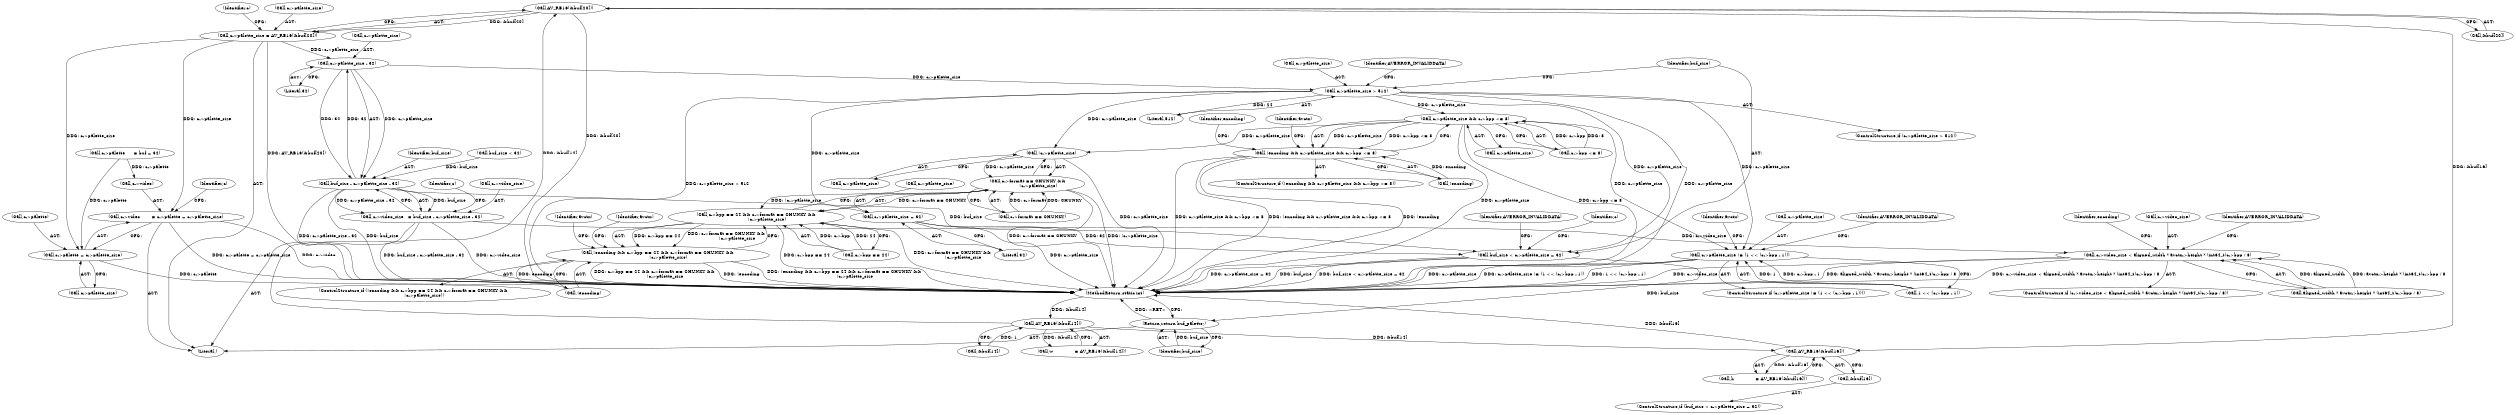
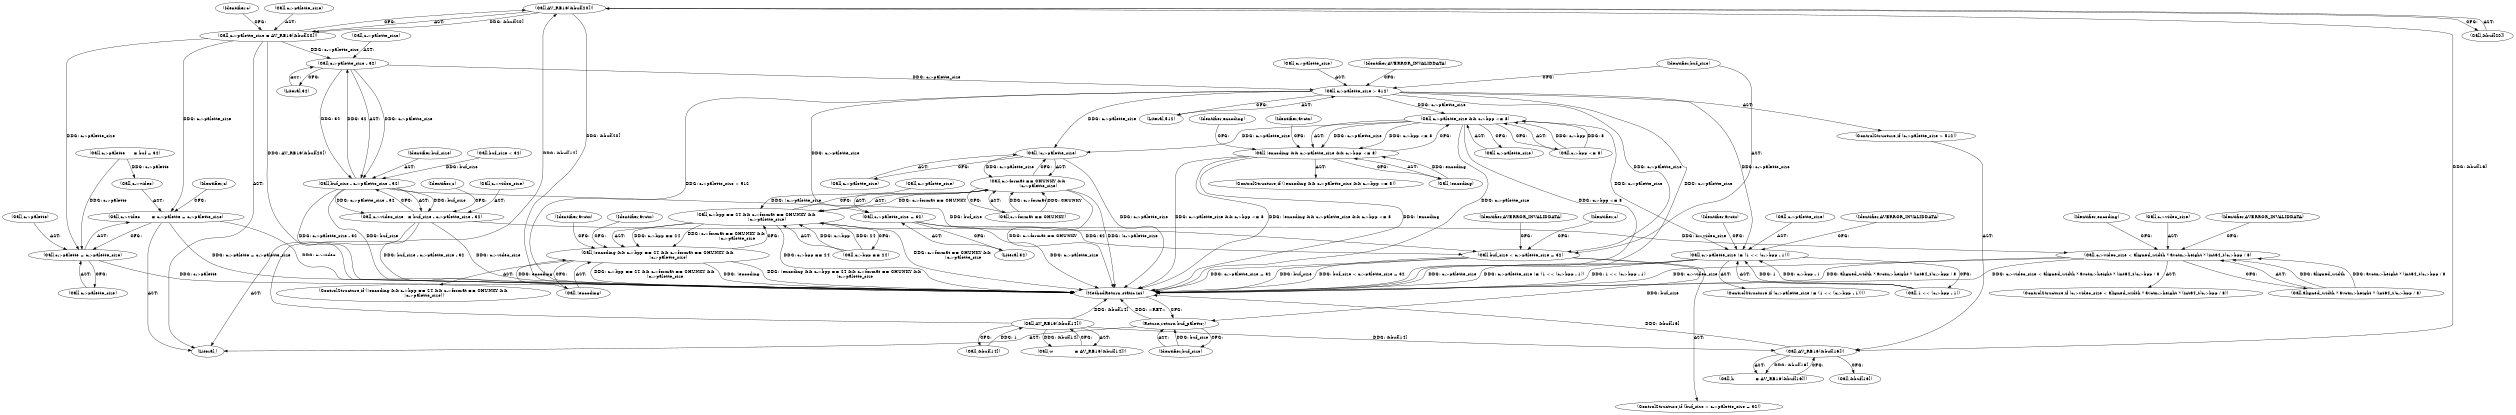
  digraph {
    n1 [label="(Call,AV_RB16(&buf[20]))"]
    n2 [label="(Call,c->palette_size = AV_RB16(&buf[20]))"]
    n3 [label="(Call,&buf[20])"]
    n4 [label="(MethodReturn,static int)"]
    n5 [label="(Call,AV_RB16(&buf[16]))"]
    n6 [label="(Call,c->video        = c->palette + c->palette_size)"]
    n7 [label="(Call,c->palette + c->palette_size)"]
    n8 [label="(Call,c->palette_size - 32)"]
    n9 [label="(Literal,)"]
    n10 [label="(Return,return buf_palette;)"]
    n11 [label="(Call,h               = AV_RB16(&buf[16]))"]
    n12 [label="(Call,&buf[16])"]
    n13 [label="(Call,AV_RB16(&buf[14]))"]
    n14 [label="(Call,&buf[14])"]
    n15 [label="(Call,w               = AV_RB16(&buf[14]))"]
    n16 [label="(Call,c->palette_size)"]
    n17 [label="(Call,buf_size - c->palette_size - 32)"]
    n18 [label="(Call,c->palette_size > 512)"]
    n19 [label="(Literal,32)"]
    n20 [label="(Call,c->video_size   = buf_size - c->palette_size - 32)"]
    n21 [label="(Call,buf_size < c->palette_size + 32)"]
    n22 [label="(Call,c->palette_size + 32)"]
    n23 [label="(Call,c->palette_size && c->bpp <= 8)"]
    n24 [label="(Call,c->palette_size != (1 << (c->bpp - 1)))"]
    n25 [label="(Call,!c->palette_size)"]
    n26 [label="(Literal,512)"]
    n27 [label="(ControlStructure,if (c->palette_size > 512))"]
    n28 [label="(Call,c->video_size < aligned_width * avctx->height * (int64_t)c->bpp / 8)"]
    n29 [label="(ControlStructure,if (buf_size < c->palette_size + 32))"]
    n30 [label="(Call,aligned_width * avctx->height * (int64_t)c->bpp / 8)"]
    n31 [label="(ControlStructure,if (c->video_size < aligned_width * avctx->height * (int64_t)c->bpp / 8))"]
    n32 [label="(Identifier,buf_size)"]
    n33 [label="(Literal,32)"]
    n34 [label="(Call,!encoding && c->palette_size && c->bpp <= 8)"]
    n35 [label="(Call,c->palette_size)"]
    n36 [label="(Call,c->bpp <= 8)"]
    n37 [label="(ControlStructure,if (c->palette_size != (1 << (c->bpp - 1))))"]
    n38 [label="(Call,1 << (c->bpp - 1))"]
    n39 [label="(Call,c->format == CHUNKY &&\n               !c->palette_size)"]
    n40 [label="(Call,c->palette_size)"]
    n41 [label="(ControlStructure,if (!encoding && c->palette_size && c->bpp <= 8))"]
    n42 [label="(Call,!encoding)"]
    n43 [label="(Call,c->bpp == 24 && c->format == CHUNKY &&\n               !c->palette_size)"]
    n44 [label="(Call,c->format == CHUNKY)"]
    n45 [label="(Call,!encoding && c->bpp == 24 && c->format == CHUNKY &&\n               !c->palette_size)"]
    n46 [label="(Call,c->bpp == 24)"]
    n47 [label="(ControlStructure,if (!encoding && c->bpp == 24 && c->format == CHUNKY &&\n               !c->palette_size))"]
    n48 [label="(Call,!encoding)"]
    n49 [label="(Call,c->video_size)"]
    n50 [label="(Identifier,buf_size)"]
    n51 [label="(Identifier,c)"]
    n52 [label="(Call,c->palette_size)"]
    n53 [label="(Identifier,avctx)"]
    n54 [label="(Call,c->video_size)"]
    n55 [label="(Identifier,AVERROR_INVALIDDATA)"]
    n56 [label="(Identifier,AVERROR_INVALIDDATA)"]
    n57 [label="(Identifier,AVERROR_INVALIDDATA)"]
    n58 [label="(Identifier,AVERROR_INVALIDDATA)"]
    n59 [label="(Identifier,c)"]
    n60 [label="(Call,c->palette_size)"]
    n61 [label="(Identifier,encoding)"]
    n62 [label="(Call,c->palette_size)"]
    n63 [label="(Identifier,avctx)"]
    n64 [label="(Call,c->palette_size)"]
    n65 [label="(Call,buf_size < 32)"]
    n66 [label="(Identifier,encoding)"]
    n67 [label="(Call,c->palette      = buf + 32)"]
    n68 [label="(Call,c->video)"]
    n69 [label="(Call,c->palette)"]
    n70 [label="(Identifier,buf_size)"]
    n71 [label="(Identifier,avctx)"]
    n72 [label="(Call,c->palette_size)"]
    n73 [label="(Identifier,c)"]
    n74 [label="(Identifier,c)"]
    n75 [label="(Identifier,avctx)"]
    n1 -> n2 [label="AST: "]
    n1 -> n2 [label="DDG: &buf[20]"]
    n1 -> n3 [label="CFG: "]
    n1 -> n4 [label="DDG: &buf[20]"]
    n1 -> n5 [label="DDG: &buf[16]"]
    n2 -> n1 [label="CFG: "]
    n2 -> n4 [label="DDG: AV_RB16(&buf[20])"]
    n2 -> n6 [label="DDG: c->palette_size"]
    n2 -> n7 [label="DDG: c->palette_size"]
    n2 -> n8 [label="DDG: c->palette_size"]
    n2 -> n9 [label="AST: "]
    n3 -> n1 [label="AST: "]
    n4 -> n10 [label="CFG: "]
    n5 -> n4 [label="DDG: &buf[16]"]
    n5 -> n11 [label="AST: "]
    n5 -> n11 [label="DDG: &buf[16]"]
    n5 -> n12 [label="CFG: "]
    n6 -> n4 [label="DDG: c->palette + c->palette_size"]
    n6 -> n4 [label="DDG: c->video"]
    n6 -> n7 [label="CFG: "]
    n6 -> n9 [label="AST: "]
    n7 -> n4 [label="DDG: c->palette"]
    n7 -> n6 [label="AST: "]
    n7 -> n16 [label="CFG: "]
    n8 -> n17 [label="AST: "]
    n8 -> n17 [label="DDG: c->palette_size"]
    n8 -> n17 [label="DDG: 32"]
    n8 -> n18 [label="DDG: c->palette_size"]
    n8 -> n19 [label="CFG: "]
    n10 -> n4 [label="DDG: <RET>"]
    n10 -> n9 [label="AST: "]
    n10 -> n32 [label="CFG: "]
    n11 -> n5 [label="CFG: "]
-   n12 -> n5 [label="AST: "]
+   n27 -> n5 [label="AST: "]
    n13 -> n1 [label="DDG: &buf[14]"]
-   n4 -> n13 [label="DDG: &buf[14]"]
+   n13 -> n4 [label="DDG: &buf[14]"]
    n13 -> n5 [label="DDG: &buf[14]"]
    n13 -> n14 [label="CFG: "]
    n13 -> n15 [label="AST: "]
    n13 -> n15 [label="DDG: &buf[14]"]
    n14 -> n13 [label="DDG: 1"]
    n15 -> n13 [label="CFG: "]
    n16 -> n7 [label="AST: "]
    n17 -> n4 [label="DDG: c->palette_size - 32"]
    n17 -> n4 [label="DDG: buf_size"]
    n17 -> n8 [label="DDG: 32"]
    n17 -> n20 [label="AST: "]
    n17 -> n20 [label="DDG: buf_size"]
    n17 -> n20 [label="DDG: c->palette_size - 32"]
    n17 -> n21 [label="DDG: buf_size"]
    n18 -> n4 [label="DDG: c->palette_size > 512"]
    n18 -> n4 [label="DDG: c->palette_size"]
    n18 -> n21 [label="DDG: c->palette_size"]
    n18 -> n22 [label="DDG: c->palette_size"]
    n18 -> n23 [label="DDG: c->palette_size"]
    n18 -> n24 [label="DDG: c->palette_size"]
    n18 -> n25 [label="DDG: c->palette_size"]
-   n18 -> n26 [label="DDG: 24"]
+   n18 -> n26 [label="CFG: "]
    n18 -> n27 [label="AST: "]
    n19 -> n8 [label="AST: "]
    n20 -> n4 [label="DDG: buf_size - c->palette_size - 32"]
    n20 -> n4 [label="DDG: c->video_size"]
    n20 -> n9 [label="AST: "]
    n20 -> n17 [label="CFG: "]
    n20 -> n28 [label="DDG: c->video_size"]
    n21 -> n4 [label="DDG: buf_size"]
    n21 -> n4 [label="DDG: buf_size < c->palette_size + 32"]
    n21 -> n4 [label="DDG: c->palette_size + 32"]
    n21 -> n10 [label="DDG: buf_size"]
-   n12 -> n29 [label="AST: "]
+   n21 -> n29 [label="AST: "]
    n22 -> n4 [label="DDG: c->palette_size"]
    n22 -> n21 [label="DDG: 32"]
    n22 -> n33 [label="CFG: "]
    n23 -> n4 [label="DDG: c->palette_size"]
    n23 -> n4 [label="DDG: c->bpp <= 8"]
    n23 -> n24 [label="DDG: c->palette_size"]
    n23 -> n25 [label="DDG: c->palette_size"]
    n23 -> n34 [label="AST: "]
    n23 -> n34 [label="DDG: c->palette_size"]
    n23 -> n34 [label="DDG: c->bpp <= 8"]
    n23 -> n35 [label="CFG: "]
    n23 -> n36 [label="CFG: "]
    n24 -> n4 [label="DDG: c->palette_size"]
    n24 -> n4 [label="DDG: c->palette_size != (1 << (c->bpp - 1))"]
    n24 -> n4 [label="DDG: 1 << (c->bpp - 1)"]
    n24 -> n37 [label="AST: "]
    n24 -> n38 [label="CFG: "]
    n25 -> n4 [label="DDG: c->palette_size"]
    n25 -> n39 [label="AST: "]
    n25 -> n39 [label="DDG: c->palette_size"]
    n25 -> n40 [label="CFG: "]
    n26 -> n18 [label="AST: "]
    n28 -> n4 [label="DDG: c->video_size < aligned_width * avctx->height * (int64_t)c->bpp / 8"]
    n28 -> n4 [label="DDG: c->video_size"]
    n28 -> n4 [label="DDG: aligned_width * avctx->height * (int64_t)c->bpp / 8"]
    n28 -> n30 [label="CFG: "]
    n28 -> n31 [label="AST: "]
    n30 -> n28 [label="AST: "]
    n30 -> n28 [label="DDG: aligned_width"]
    n30 -> n28 [label="DDG: avctx->height * (int64_t)c->bpp / 8"]
    n32 -> n10 [label="AST: "]
    n32 -> n10 [label="DDG: buf_size"]
    n33 -> n22 [label="AST: "]
    n34 -> n4 [label="DDG: !encoding"]
    n34 -> n4 [label="DDG: c->palette_size && c->bpp <= 8"]
    n34 -> n4 [label="DDG: !encoding && c->palette_size && c->bpp <= 8"]
    n34 -> n23 [label="CFG: "]
    n34 -> n41 [label="AST: "]
    n34 -> n42 [label="CFG: "]
    n35 -> n23 [label="AST: "]
    n36 -> n23 [label="AST: "]
    n36 -> n23 [label="DDG: c->bpp"]
    n36 -> n23 [label="DDG: 8"]
    n38 -> n24 [label="AST: "]
    n38 -> n24 [label="DDG: 1"]
    n38 -> n24 [label="DDG: c->bpp - 1"]
    n39 -> n4 [label="DDG: c->format == CHUNKY"]
    n39 -> n4 [label="DDG: !c->palette_size"]
    n39 -> n25 [label="CFG: "]
    n39 -> n43 [label="AST: "]
    n39 -> n43 [label="DDG: c->format == CHUNKY"]
    n39 -> n43 [label="DDG: !c->palette_size"]
    n39 -> n44 [label="CFG: "]
    n40 -> n25 [label="AST: "]
    n42 -> n34 [label="AST: "]
    n42 -> n34 [label="DDG: encoding"]
    n43 -> n4 [label="DDG: c->format == CHUNKY &&\n               !c->palette_size"]
    n43 -> n4 [label="DDG: c->bpp == 24"]
    n43 -> n39 [label="CFG: "]
    n43 -> n45 [label="AST: "]
    n43 -> n45 [label="DDG: c->bpp == 24"]
    n43 -> n45 [label="DDG: c->format == CHUNKY &&\n               !c->palette_size"]
    n43 -> n46 [label="CFG: "]
    n44 -> n39 [label="AST: "]
    n44 -> n39 [label="DDG: c->format"]
    n44 -> n39 [label="DDG: CHUNKY"]
    n45 -> n4 [label="DDG: !encoding"]
    n45 -> n4 [label="DDG: !encoding && c->bpp == 24 && c->format == CHUNKY &&\n               !c->palette_size"]
    n45 -> n4 [label="DDG: c->bpp == 24 && c->format == CHUNKY &&\n               !c->palette_size"]
    n45 -> n43 [label="CFG: "]
    n45 -> n47 [label="AST: "]
    n45 -> n48 [label="CFG: "]
    n46 -> n43 [label="AST: "]
    n46 -> n43 [label="DDG: c->bpp"]
    n46 -> n43 [label="DDG: 24"]
    n48 -> n45 [label="AST: "]
    n48 -> n45 [label="DDG: encoding"]
    n49 -> n28 [label="AST: "]
    n50 -> n17 [label="AST: "]
    n51 -> n20 [label="CFG: "]
    n52 -> n24 [label="AST: "]
    n53 -> n34 [label="CFG: "]
    n54 -> n20 [label="AST: "]
    n55 -> n28 [label="CFG: "]
    n56 -> n21 [label="CFG: "]
    n57 -> n24 [label="CFG: "]
    n58 -> n18 [label="CFG: "]
    n59 -> n2 [label="CFG: "]
    n60 -> n2 [label="AST: "]
    n61 -> n34 [label="CFG: "]
    n62 -> n18 [label="AST: "]
    n63 -> n24 [label="CFG: "]
    n64 -> n8 [label="AST: "]
    n65 -> n17 [label="DDG: buf_size"]
    n66 -> n28 [label="CFG: "]
    n67 -> n7 [label="DDG: c->palette"]
    n67 -> n68 [label="DDG: c->palette"]
    n68 -> n6 [label="AST: "]
    n69 -> n7 [label="AST: "]
    n70 -> n18 [label="CFG: "]
    n70 -> n21 [label="AST: "]
    n71 -> n45 [label="CFG: "]
    n72 -> n22 [label="AST: "]
    n73 -> n6 [label="CFG: "]
    n74 -> n21 [label="CFG: "]
    n75 -> n45 [label="CFG: "]
  }
